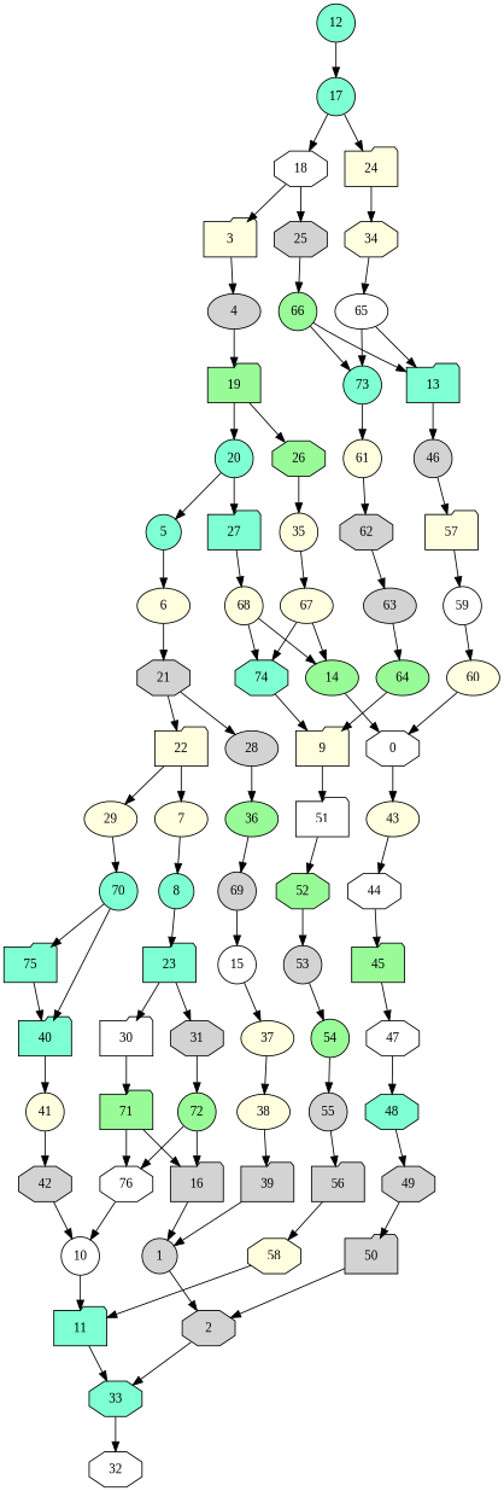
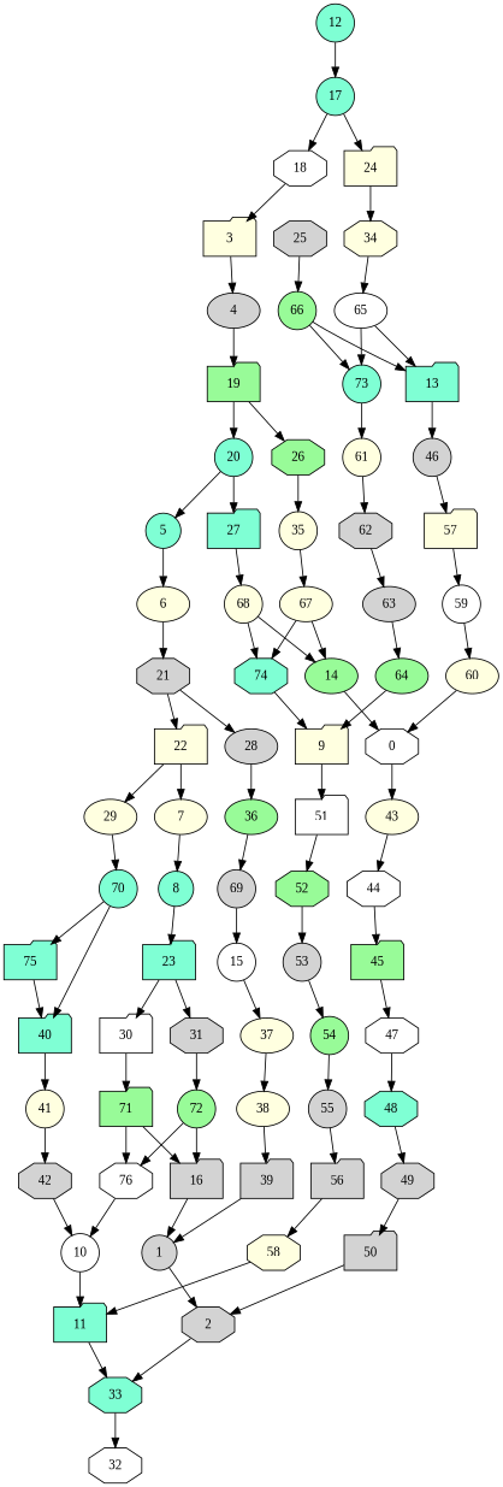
  digraph {
    fontname="Liberation Serif"
    node [fillcolor=lightyellow fontname="Liberation Serif" shape=circle style=filled]
    edge [fontname="Liberation Serif" weight=0]
    0 [fillcolor=white shape=octagon]
    43 [shape=ellipse]
    44 [fillcolor=white shape=octagon]
    1 [fillcolor=lightgrey]
    2 [fillcolor=lightgrey shape=octagon]
    33 [fillcolor=aquamarine shape=octagon]
    32 [fillcolor=white shape=octagon]
    3 [shape=folder]
    4 [fillcolor=lightgrey shape=ellipse]
    19 [fillcolor=palegreen shape=folder]
    20 [fillcolor=aquamarine]
    26 [fillcolor=palegreen shape=octagon]
    5 [fillcolor=aquamarine]
    6 [shape=ellipse]
    21 [fillcolor=lightgrey shape=octagon]
    22 [shape=folder]
    28 [fillcolor=lightgrey shape=ellipse]
    7 [shape=ellipse]
    8 [fillcolor=aquamarine]
    23 [fillcolor=aquamarine shape=folder]
    30 [fillcolor=white shape=folder]
    31 [fillcolor=lightgrey shape=octagon]
    9 [shape=folder]
    51 [fillcolor=white shape=folder]
    52 [fillcolor=palegreen shape=octagon]
    10 [fillcolor=white]
    11 [fillcolor=aquamarine shape=folder]
    12 [fillcolor=aquamarine]
    17 [fillcolor=aquamarine]
    18 [fillcolor=white shape=octagon]
    24 [shape=folder]
    13 [fillcolor=aquamarine shape=folder]
    46 [fillcolor=lightgrey]
    57 [shape=folder]
    14 [fillcolor=palegreen shape=ellipse]
    15 [fillcolor=white]
    37 [shape=ellipse]
    38 [shape=ellipse]
    16 [fillcolor=lightgrey shape=folder]
    25 [fillcolor=lightgrey shape=octagon]
    34 [shape=octagon]
    66 [fillcolor=palegreen]
    27 [fillcolor=aquamarine shape=folder]
    35
    68
    29 [shape=ellipse]
    36 [fillcolor=palegreen shape=ellipse]
    70 [fillcolor=aquamarine]
    71 [fillcolor=palegreen shape=folder]
    72 [fillcolor=palegreen]
    65 [fillcolor=white shape=ellipse]
    73 [fillcolor=aquamarine]
    67 [shape=ellipse]
    74 [fillcolor=aquamarine shape=octagon]
    69 [fillcolor=lightgrey]
    40 [fillcolor=aquamarine shape=folder]
    75 [fillcolor=aquamarine shape=folder]
    76 [fillcolor=white shape=octagon]
    39 [fillcolor=lightgrey shape=folder]
    41
    42 [fillcolor=lightgrey shape=octagon]
    45 [fillcolor=palegreen shape=folder]
    47 [fillcolor=white shape=octagon]
    48 [fillcolor=aquamarine shape=octagon]
    59 [fillcolor=white]
    49 [fillcolor=lightgrey shape=octagon]
    50 [fillcolor=lightgrey shape=folder]
    53 [fillcolor=lightgrey]
    54 [fillcolor=palegreen]
    55 [fillcolor=lightgrey]
    56 [fillcolor=lightgrey shape=folder]
    58 [shape=octagon]
    60 [shape=ellipse]
    62 [fillcolor=lightgrey shape=octagon]
    61
    63 [fillcolor=lightgrey shape=ellipse]
    64 [fillcolor=palegreen shape=ellipse]
    0 -> 43
    43 -> 44
    44 -> 45
    1 -> 2
    2 -> 33
    33 -> 32
    3 -> 4
    4 -> 19 [weight=1]
    19 -> 20 [weight=1]
    19 -> 26
    20 -> 5
    20 -> 27 [weight=1]
    26 -> 35 [weight=1]
    5 -> 6
    6 -> 21 [weight=2]
    21 -> 22
    21 -> 28
    22 -> 7 [weight=1]
    22 -> 29
    28 -> 36
    7 -> 8
    8 -> 23
    23 -> 30
    23 -> 31
    30 -> 71 [weight=1]
    31 -> 72
    9 -> 51
    51 -> 52
    52 -> 53 [weight=5]
    10 -> 11 [weight=1]
    11 -> 33
    12 -> 17
    17 -> 18
    17 -> 24
    18 -> 3
-   18 -> 25
    24 -> 34 [weight=2]
    13 -> 46
    46 -> 57
    57 -> 59
    14 -> 0
    15 -> 37
    37 -> 38
    38 -> 39
    16 -> 1
    25 -> 66
    34 -> 65
    66 -> 13
    66 -> 73
    27 -> 68
    35 -> 67
    68 -> 14 [weight=1]
    68 -> 74
    29 -> 70
    36 -> 69
    70 -> 40
    70 -> 75
    71 -> 16
    71 -> 76 [weight=1]
    72 -> 16 [weight=1]
    72 -> 76
    65 -> 13
    65 -> 73
    73 -> 61 [weight=3]
    67 -> 14
    67 -> 74 [weight=1]
    74 -> 9
    69 -> 15 [weight=2]
    40 -> 41 [weight=1]
    75 -> 40
    76 -> 10
    39 -> 1
    41 -> 42 [weight=4]
    42 -> 10
    45 -> 47
    47 -> 48
    48 -> 49
    59 -> 60
    49 -> 50
    50 -> 2
    53 -> 54
    54 -> 55
    55 -> 56
    56 -> 58
    58 -> 11
    60 -> 0
    62 -> 63
    61 -> 62
    63 -> 64
    64 -> 9
  }
